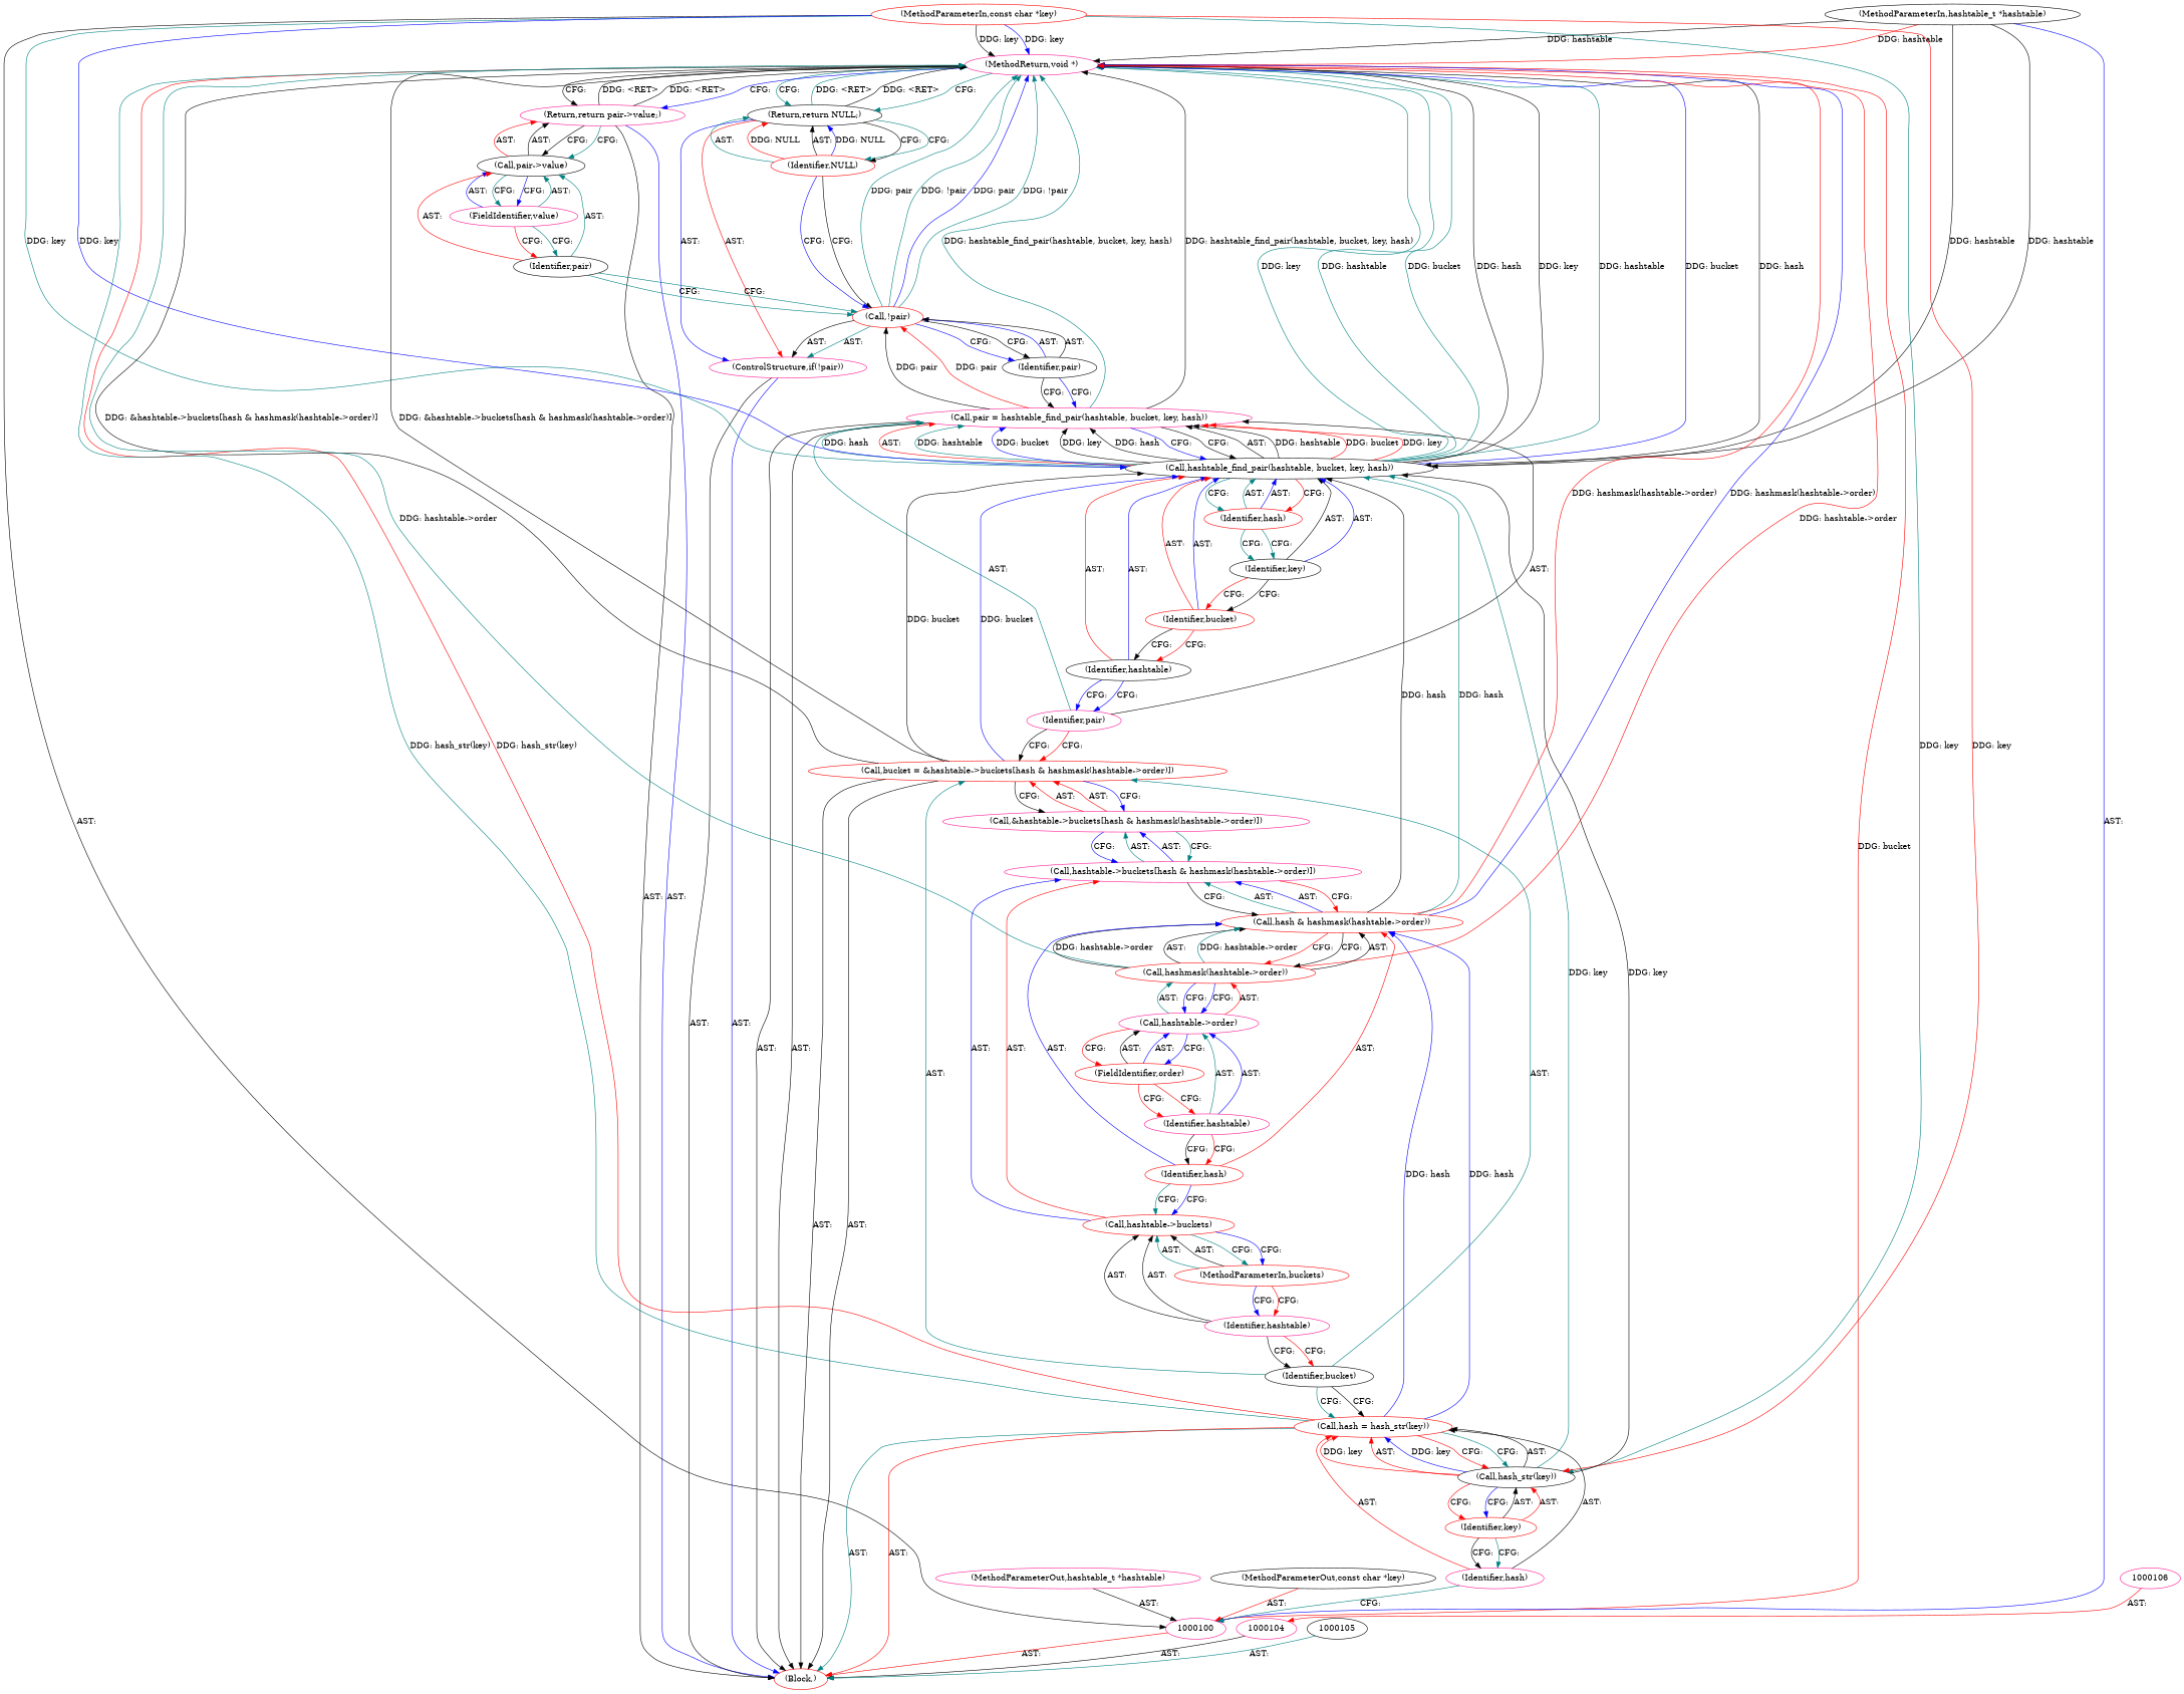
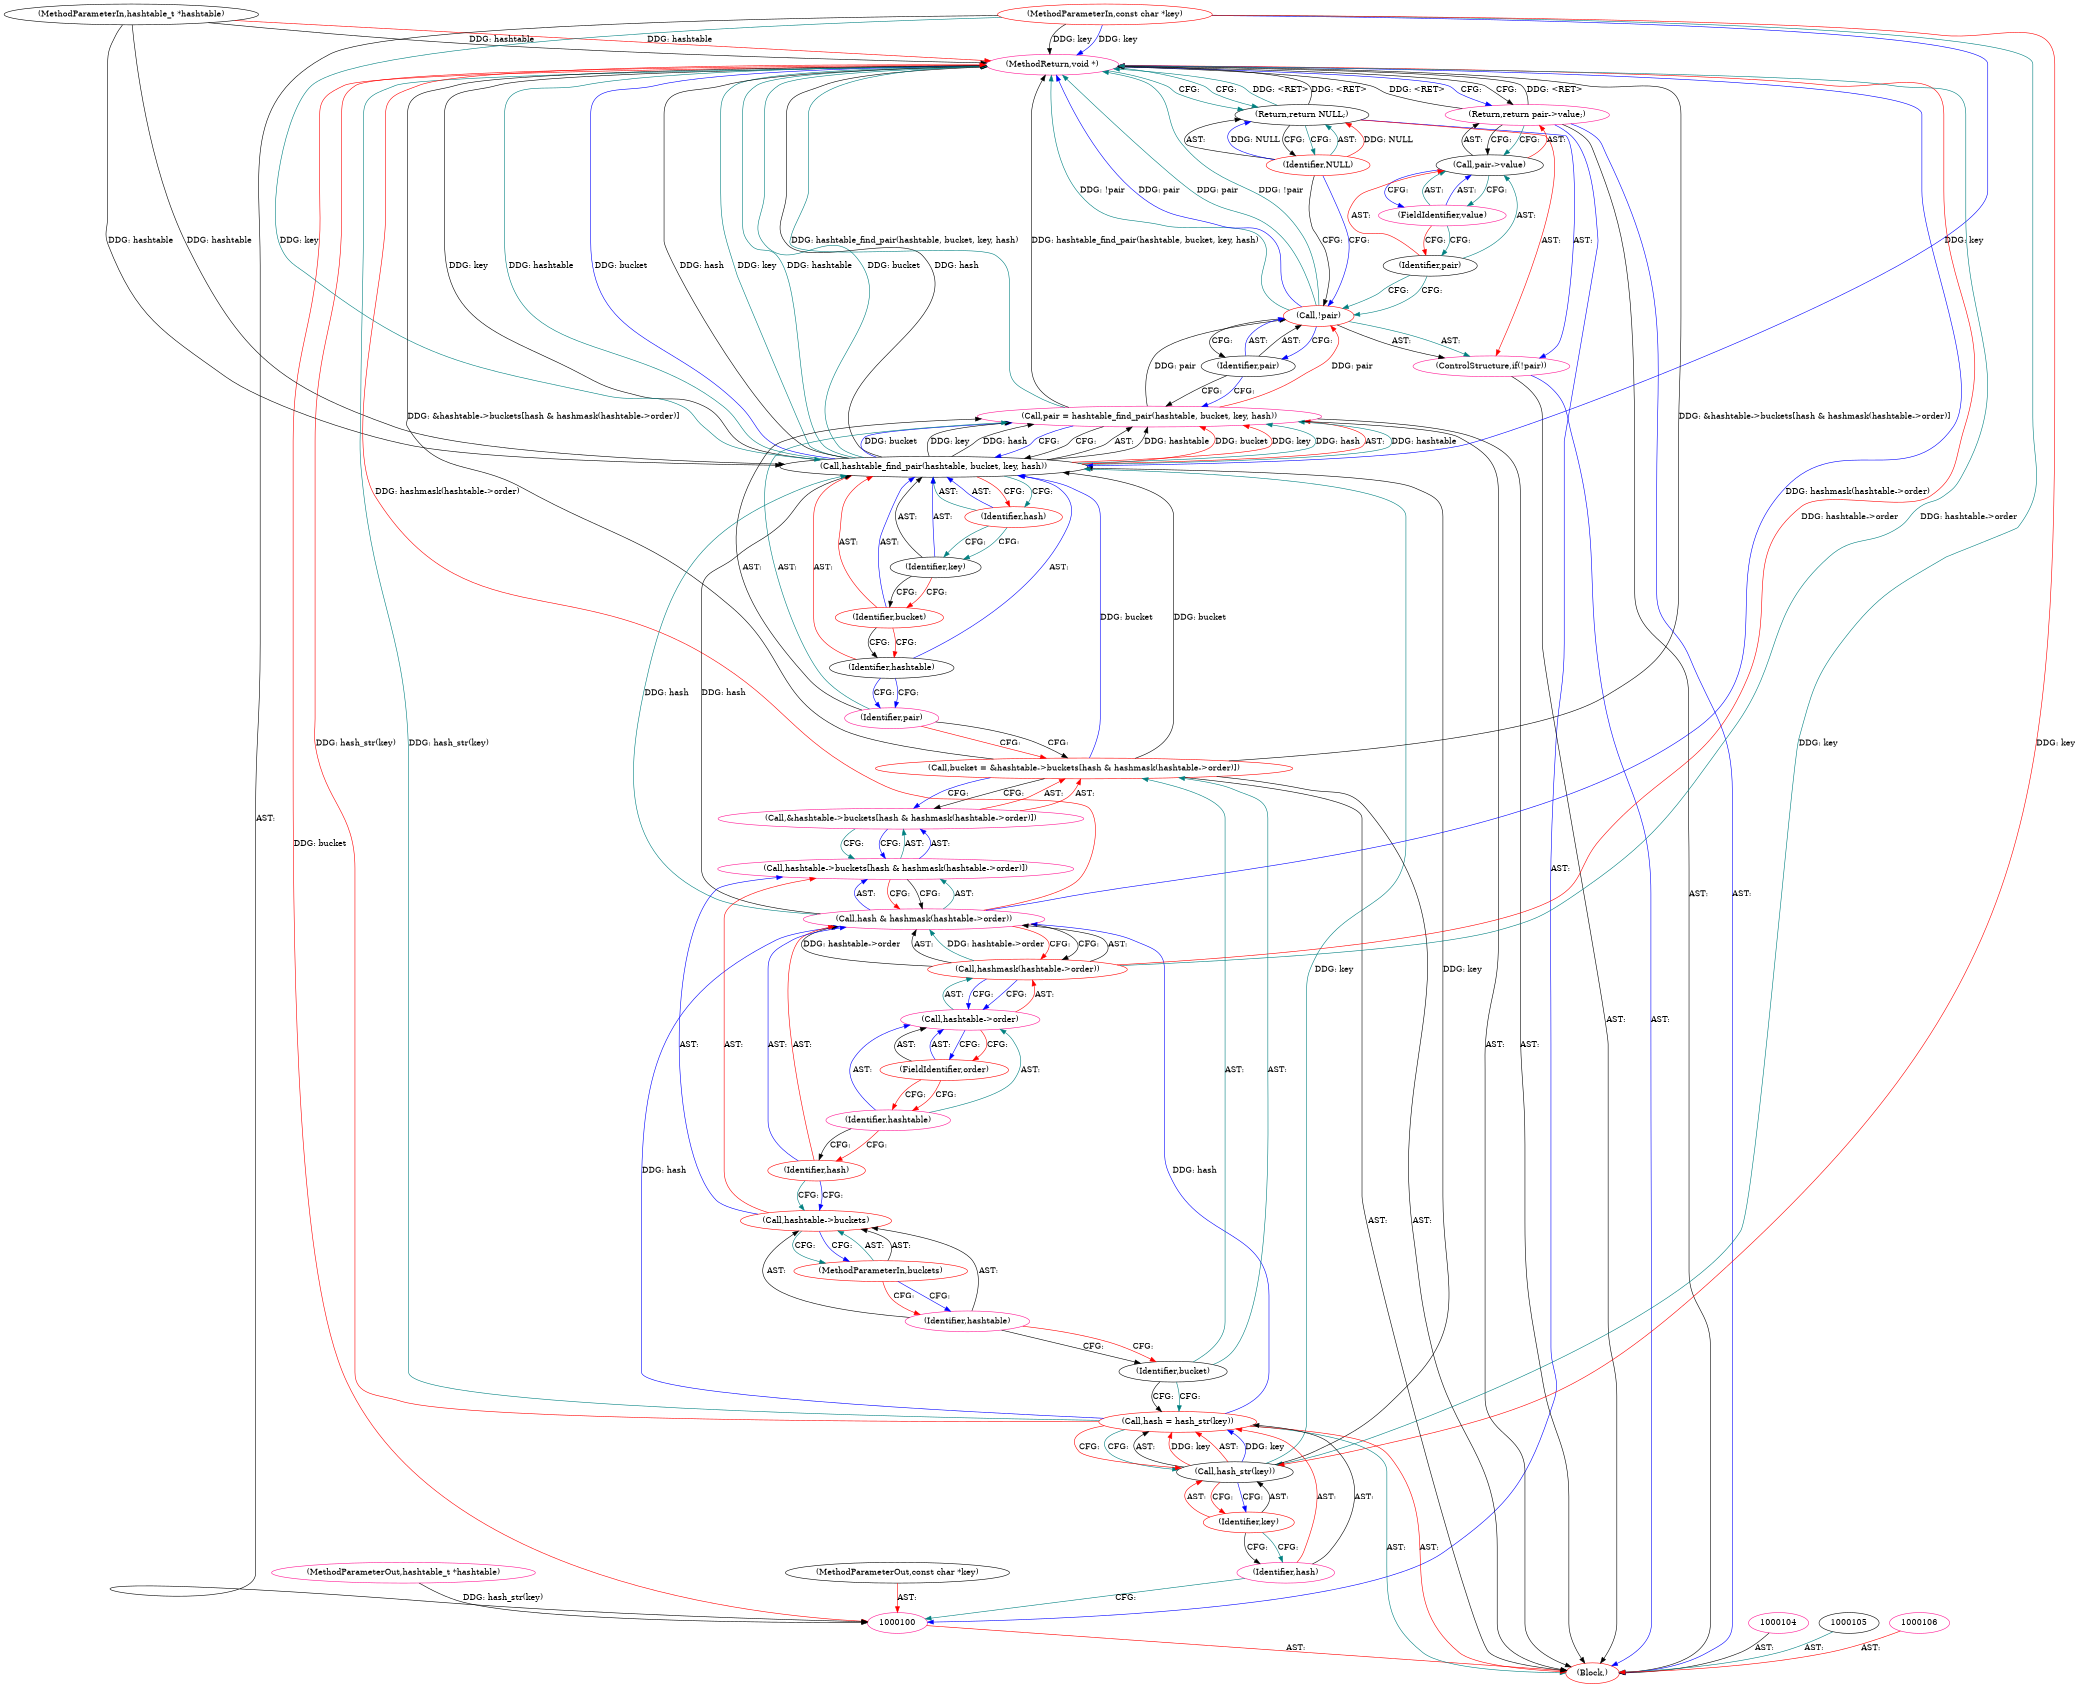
  digraph {
    node [color=deeppink]
    edge [color=black]
    n1 [label="(MethodReturn,void *)"]
    n2 [color=black label="(Return,return NULL;)"]
    n3 [label="(Return,return pair->value;)"]
    1000100
    n5 [label="(ControlStructure,if(!pair))"]
    n6 [color=red label="(Identifier,NULL)"]
    n7 [color=red label="(Block,)"]
    n8 [color=black label="(Call,pair->value)"]
    n9 [color=black label="(MethodParameterIn,hashtable_t *hashtable)"]
    n10 [color=black label="(Call,hashtable_find_pair(hashtable, bucket, key, hash))"]
    n11 [label="(Call,pair = hashtable_find_pair(hashtable, bucket, key, hash))"]
    n12 [color=red label="(Identifier,hash)"]
    n13 [label="(MethodParameterOut,hashtable_t *hashtable)"]
    n14 [color=red label="(MethodParameterIn,const char *key)"]
    n15 [color=black label="(Call,hash_str(key))"]
    n16 [color=red label="(Identifier,key)"]
    n17 [color=red label="(Call,hash = hash_str(key))"]
    n18 [color=black label="(MethodParameterOut,const char *key)"]
    n19 [color=red label="(Call,!pair)"]
    n20 [color=black label="(Identifier,key)"]
    n21 [color=black label="(Identifier,hashtable)"]
    n22 [label="(Identifier,pair)"]
    n23 [color=red label="(Call,bucket = &hashtable->buckets[hash & hashmask(hashtable->order)])"]
    n24 [color=red label="(Identifier,bucket)"]
    n25 [color=black label="(Identifier,pair)"]
    n26 [label="(Call,&hashtable->buckets[hash & hashmask(hashtable->order)])"]
    n27 [label="(FieldIdentifier,value)"]
    n28 [color=black label="(Identifier,pair)"]
    n29 [label="(Identifier,hash)"]
-   n30 [color=red label="(Call,hash & hashmask(hashtable->order))"]
+   n30 [label="(Call,hash & hashmask(hashtable->order))"]
    n31 [label="(Call,hashtable->buckets[hash & hashmask(hashtable->order)])"]
    n32 [color=red label="(Call,hashmask(hashtable->order))"]
    n33 [color=red label="(Call,hashtable->buckets)"]
    n34 [color=red label="(MethodParameterIn,buckets)"]
    n35 [label="(Identifier,hashtable)"]
    n36 [color=black label="(Identifier,bucket)"]
    n37 [label="(Call,hashtable->order)"]
    n38 [color=red label="(Identifier,hash)"]
    n39 [color=red label="(FieldIdentifier,order)"]
    n40 [label="(Identifier,hashtable)"]
    1000104
    1000105 [color=black]
    1000106
    n1 -> n2 [color=teal label="CFG: "]
    n1 -> n2 [color=teal label="CFG: "]
    n1 -> n3 [color=blue label="CFG: "]
    n1 -> n3 [label="CFG: "]
    n1 -> 1000100 [color=red label="DDG: bucket"]
    n2 -> n1 [color=teal label="DDG: <RET>"]
    n2 -> n1 [label="DDG: <RET>"]
    n2 -> n5 [color=blue label="AST: "]
    n2 -> n5 [color=red label="AST: "]
    n2 -> n6 [label="CFG: "]
    n2 -> n6 [color=teal label="CFG: "]
    n3 -> n1 [label="DDG: <RET>"]
    n3 -> n1 [label="DDG: <RET>"]
    n3 -> n7 [label="AST: "]
    n3 -> n7 [color=blue label="AST: "]
    n3 -> n8 [label="CFG: "]
    n3 -> n8 [color=teal label="CFG: "]
    1000100 -> n7 [color=red label="AST: "]
    n5 -> n7 [color=blue label="AST: "]
    n5 -> n7 [label="AST: "]
    n6 -> n2 [color=teal label="AST: "]
    n6 -> n2 [color=red label="DDG: NULL"]
    n6 -> n2 [label="AST: "]
    n6 -> n2 [color=blue label="DDG: NULL"]
    n6 -> n19 [label="CFG: "]
    n6 -> n19 [color=blue label="CFG: "]
    n8 -> n3 [color=red label="AST: "]
    n8 -> n3 [label="AST: "]
    n8 -> n27 [color=teal label="CFG: "]
    n8 -> n27 [color=blue label="CFG: "]
    n9 -> n1 [color=red label="DDG: hashtable"]
    n9 -> n1 [label="DDG: hashtable"]
-   n9 -> 1000100 [color=blue label="AST: "]
+   n3 -> 1000100 [color=blue label="AST: "]
    n9 -> n10 [label="DDG: hashtable"]
    n9 -> n10 [label="DDG: hashtable"]
    n10 -> n1 [color=teal label="DDG: key"]
    n10 -> n1 [color=teal label="DDG: hashtable"]
    n10 -> n1 [color=teal label="DDG: bucket"]
    n10 -> n1 [label="DDG: hash"]
    n10 -> n1 [label="DDG: key"]
    n10 -> n1 [color=teal label="DDG: hashtable"]
    n10 -> n1 [color=blue label="DDG: bucket"]
    n10 -> n1 [label="DDG: hash"]
    n10 -> n11 [label="AST: "]
    n10 -> n11 [label="DDG: hashtable"]
    n10 -> n11 [color=red label="DDG: bucket"]
    n10 -> n11 [color=red label="DDG: key"]
    n10 -> n11 [color=teal label="DDG: hash"]
    n10 -> n11 [color=red label="AST: "]
    n10 -> n11 [color=teal label="DDG: hashtable"]
    n10 -> n11 [color=blue label="DDG: bucket"]
    n10 -> n11 [label="DDG: key"]
    n10 -> n11 [label="DDG: hash"]
    n10 -> n12 [color=red label="CFG: "]
    n10 -> n12 [color=teal label="CFG: "]
    n11 -> n1 [label="DDG: hashtable_find_pair(hashtable, bucket, key, hash)"]
    n11 -> n1 [color=teal label="DDG: hashtable_find_pair(hashtable, bucket, key, hash)"]
    n11 -> n7 [label="AST: "]
    n11 -> n7 [label="AST: "]
    n11 -> n10 [label="CFG: "]
    n11 -> n10 [color=blue label="CFG: "]
    n11 -> n19 [label="DDG: pair"]
    n11 -> n19 [color=red label="DDG: pair"]
    n12 -> n10 [color=teal label="AST: "]
    n12 -> n10 [color=blue label="AST: "]
    n12 -> n20 [color=teal label="CFG: "]
    n12 -> n20 [color=teal label="CFG: "]
-   n13 -> 1000100 [label="AST: "]
+   n13 -> 1000100 [label="DDG: hash_str(key)"]
    n14 -> n1 [label="DDG: key"]
    n14 -> n1 [color=blue label="DDG: key"]
    n14 -> 1000100 [label="AST: "]
    n14 -> n10 [color=teal label="DDG: key"]
    n14 -> n10 [color=blue label="DDG: key"]
    n14 -> n15 [color=teal label="DDG: key"]
    n14 -> n15 [color=red label="DDG: key"]
    n15 -> n10 [label="DDG: key"]
    n15 -> n10 [color=teal label="DDG: key"]
    n15 -> n16 [color=red label="CFG: "]
    n15 -> n16 [color=blue label="CFG: "]
    n15 -> n17 [label="AST: "]
    n15 -> n17 [color=red label="DDG: key"]
    n15 -> n17 [color=red label="AST: "]
    n15 -> n17 [color=blue label="DDG: key"]
    n16 -> n15 [label="AST: "]
    n16 -> n15 [color=red label="AST: "]
    n16 -> n29 [color=teal label="CFG: "]
    n16 -> n29 [label="CFG: "]
    n17 -> n1 [color=red label="DDG: hash_str(key)"]
    n17 -> n1 [color=teal label="DDG: hash_str(key)"]
    n17 -> n7 [color=teal label="AST: "]
    n17 -> n7 [color=red label="AST: "]
    n17 -> n15 [color=teal label="CFG: "]
    n17 -> n15 [color=red label="CFG: "]
    n17 -> n30 [color=blue label="DDG: hash"]
    n17 -> n30 [color=blue label="DDG: hash"]
    n18 -> 1000100 [color=red label="AST: "]
    n19 -> n1 [color=teal label="DDG: !pair"]
    n19 -> n1 [color=blue label="DDG: pair"]
    n19 -> n1 [color=teal label="DDG: !pair"]
    n19 -> n1 [color=teal label="DDG: pair"]
    n19 -> n5 [color=teal label="AST: "]
    n19 -> n5 [label="AST: "]
    n19 -> n25 [color=blue label="CFG: "]
    n19 -> n25 [label="CFG: "]
    n20 -> n10 [label="AST: "]
    n20 -> n10 [color=blue label="AST: "]
    n20 -> n24 [label="CFG: "]
    n20 -> n24 [color=red label="CFG: "]
    n21 -> n10 [color=red label="AST: "]
    n21 -> n10 [color=blue label="AST: "]
    n21 -> n22 [color=blue label="CFG: "]
    n21 -> n22 [color=blue label="CFG: "]
    n22 -> n11 [color=teal label="AST: "]
    n22 -> n11 [label="AST: "]
    n22 -> n23 [color=red label="CFG: "]
    n22 -> n23 [label="CFG: "]
    n23 -> n1 [label="DDG: &hashtable->buckets[hash & hashmask(hashtable->order)]"]
    n23 -> n1 [label="DDG: &hashtable->buckets[hash & hashmask(hashtable->order)]"]
    n23 -> n7 [label="AST: "]
    n23 -> n7 [label="AST: "]
    n23 -> n10 [label="DDG: bucket"]
    n23 -> n10 [color=blue label="DDG: bucket"]
    n23 -> n26 [color=blue label="CFG: "]
    n23 -> n26 [label="CFG: "]
    n24 -> n10 [color=red label="AST: "]
    n24 -> n10 [color=blue label="AST: "]
    n24 -> n21 [color=red label="CFG: "]
    n24 -> n21 [label="CFG: "]
    n25 -> n11 [label="CFG: "]
    n25 -> n11 [color=blue label="CFG: "]
    n25 -> n19 [color=blue label="AST: "]
    n25 -> n19 [label="AST: "]
    n26 -> n23 [color=red label="AST: "]
    n26 -> n23 [color=red label="AST: "]
    n26 -> n31 [color=teal label="CFG: "]
    n26 -> n31 [color=blue label="CFG: "]
    n27 -> n8 [color=teal label="AST: "]
    n27 -> n8 [color=blue label="AST: "]
    n27 -> n28 [color=red label="CFG: "]
    n27 -> n28 [color=teal label="CFG: "]
    n28 -> n8 [color=red label="AST: "]
    n28 -> n8 [color=teal label="AST: "]
    n28 -> n19 [color=teal label="CFG: "]
    n28 -> n19 [color=teal label="CFG: "]
    n29 -> 1000100 [color=teal label="CFG: "]
    n29 -> n17 [label="AST: "]
    n29 -> n17 [color=red label="AST: "]
    n30 -> n1 [color=red label="DDG: hashmask(hashtable->order)"]
    n30 -> n1 [color=blue label="DDG: hashmask(hashtable->order)"]
    n30 -> n10 [label="DDG: hash"]
    n30 -> n10 [color=teal label="DDG: hash"]
    n30 -> n31 [color=teal label="AST: "]
    n30 -> n31 [color=blue label="AST: "]
    n30 -> n32 [color=red label="CFG: "]
    n30 -> n32 [label="CFG: "]
    n31 -> n26 [color=teal label="AST: "]
    n31 -> n26 [color=blue label="AST: "]
    n31 -> n30 [label="CFG: "]
    n31 -> n30 [color=red label="CFG: "]
    n32 -> n1 [color=red label="DDG: hashtable->order"]
    n32 -> n1 [color=teal label="DDG: hashtable->order"]
    n32 -> n30 [label="AST: "]
    n32 -> n30 [label="DDG: hashtable->order"]
    n32 -> n30 [label="AST: "]
    n32 -> n30 [color=teal label="DDG: hashtable->order"]
    n32 -> n37 [color=blue label="CFG: "]
    n32 -> n37 [color=blue label="CFG: "]
    n33 -> n31 [color=blue label="AST: "]
    n33 -> n31 [color=red label="AST: "]
    n33 -> n34 [color=teal label="CFG: "]
    n33 -> n34 [color=blue label="CFG: "]
    n34 -> n33 [color=teal label="AST: "]
    n34 -> n33 [label="AST: "]
    n34 -> n35 [color=blue label="CFG: "]
    n34 -> n35 [color=red label="CFG: "]
    n35 -> n33 [label="AST: "]
    n35 -> n33 [label="AST: "]
    n35 -> n36 [label="CFG: "]
    n35 -> n36 [color=red label="CFG: "]
    n36 -> n17 [color=teal label="CFG: "]
    n36 -> n17 [label="CFG: "]
    n36 -> n23 [color=teal label="AST: "]
    n36 -> n23 [color=teal label="AST: "]
    n37 -> n32 [color=red label="AST: "]
    n37 -> n32 [color=teal label="AST: "]
    n37 -> n39 [color=blue label="CFG: "]
    n37 -> n39 [color=red label="CFG: "]
    n38 -> n30 [color=red label="AST: "]
    n38 -> n30 [color=blue label="AST: "]
    n38 -> n33 [color=teal label="CFG: "]
    n38 -> n33 [color=blue label="CFG: "]
    n39 -> n37 [label="AST: "]
    n39 -> n37 [color=blue label="AST: "]
    n39 -> n40 [color=red label="CFG: "]
    n39 -> n40 [color=red label="CFG: "]
    n40 -> n37 [color=teal label="AST: "]
    n40 -> n37 [color=blue label="AST: "]
    n40 -> n38 [color=red label="CFG: "]
    n40 -> n38 [label="CFG: "]
    1000104 -> n7 [label="AST: "]
    1000105 -> n7 [color=teal label="AST: "]
-   1000106 -> 1000104 [color=red label="AST: "]
+   1000106 -> n7 [color=red label="AST: "]
  }
